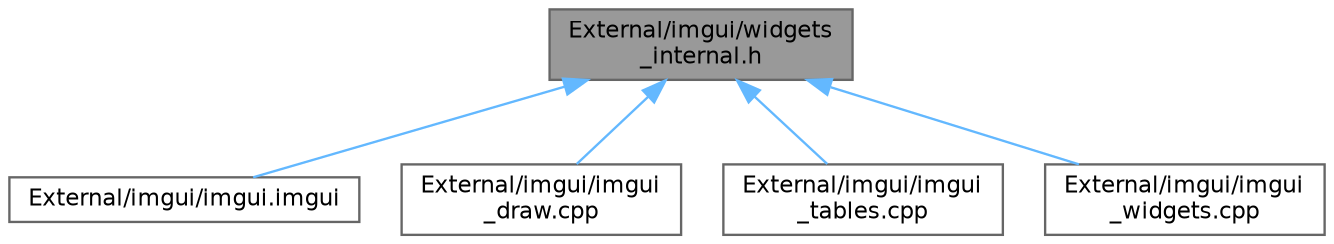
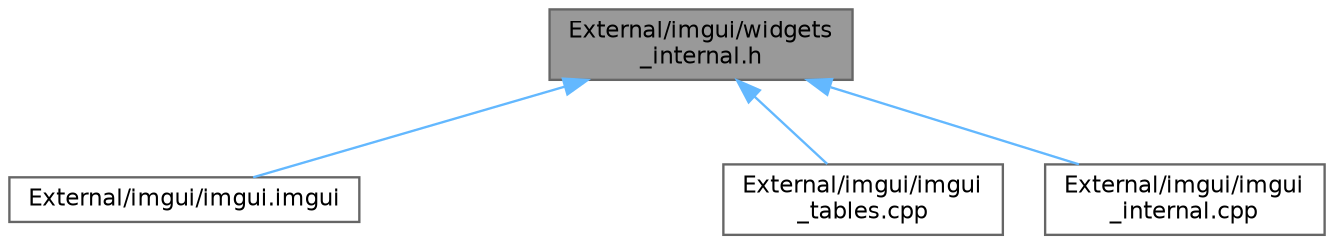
  digraph {
    node [color=grey40 fillcolor=white fontname=Helvetica fontsize=10 shape=box style=filled]
    edge [color=steelblue1 dir=back fontname=Helvetica fontsize=10 labelfontname=Helvetica labelfontsize=10 style=solid]
    n1 [color=gray40 fillcolor=grey60 fontcolor=black height=0.2 label="External/imgui/widgets\l_internal.h" width=0.4]
    n2 [height=0.2 label="External/imgui/imgui.imgui" width=0.4]
-   n3 [height=0.2 label="External/imgui/imgui\l_draw.cpp" width=0.4]
    n4 [height=0.2 label="External/imgui/imgui\l_tables.cpp" width=0.4]
-   n5 [height=0.2 label="External/imgui/imgui\l_widgets.cpp" width=0.4]
+   n5 [height=0.2 label="External/imgui/imgui\l_internal.cpp" width=0.4]
    n1 -> n2
-   n1 -> n3
    n1 -> n4
    n1 -> n5
  }
